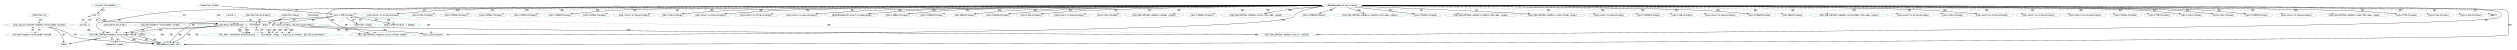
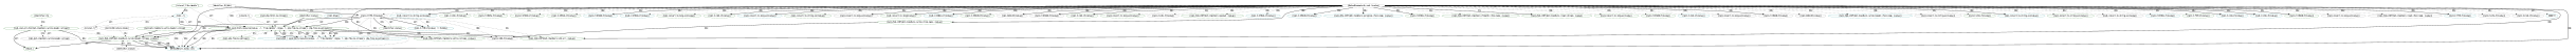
  digraph {
    fontname="Roboto Mono"
    node [color=darkgreen fontname="Roboto Mono"]
    edge [fontname="Roboto Mono" style=dashed]
    n1 [label="(Call,ZVAL_COPY(&ch->handlers->write_header->stream, zvalue))"]
    n2 [color=teal label="(MethodReturn,static int)"]
    n3 [color=gray40 label="(Identifier,zvalue)"]
    n4 [label="(Block,)"]
    n5 [label="(Call,zval_ptr_dtor(&ch->handlers->write_header->stream))"]
    n6 [color=gray40 label="(Call,&ch->handlers->write_header->stream)"]
    n7 [label="(Call,zend_fetch_resource(zvalue, -1, \"File-Handle\", &type, 1, php_file_le_stream(), php_file_le_pstream()))"]
+   n8 [label="(Call,php_file_le_pstream())"]
    n9 [color=teal label="(Call,what = zend_fetch_resource(zvalue, -1, \"File-Handle\", &type, 1, php_file_le_stream(), php_file_le_pstream()))"]
    n10 [label="(Call,ZVAL_COPY(&ch->handlers->write->stream, zvalue))"]
    n11 [color=gray40 label="(Call,Z_RES_P(zvalue))"]
    n12 [label="(Call,ZVAL_COPY(&ch->handlers->std_err, zvalue))"]
    n13 [color=gray40 label="(Call,Z_TYPE_P(zvalue))"]
    n14 [label="(Identifier,zvalue)"]
    n15 [color=teal label="(Call,Z_TYPE_P(zvalue) != IS_NULL)"]
    n16 [color=gray40 label="(MethodParameterIn,zval *zvalue)"]
    n17 [color=teal label="(Call,convert_to_string_ex(zvalue))"]
    n18 [label="(Call,Z_LVAL_P(zvalue))"]
    n19 [label="(Call,Z_STRVAL_P(zvalue))"]
    n20 [label="(Call,Z_STRVAL_P(zvalue))"]
    n21 [label="(Call,Z_STRVAL_P(zvalue))"]
    n22 [color=teal label="(Call,Z_STRLEN_P(zvalue))"]
    n23 [color=teal label="(Call,Z_STRVAL_P(zvalue))"]
    n24 [label="(Call,convert_to_long_ex(zvalue))"]
    n25 [label="(Call,Z_LVAL_P(zvalue))"]
    n26 [color=teal label="(Call,convert_to_long_ex(zvalue))"]
    n27 [label="(Call,convert_to_string_ex(zvalue))"]
    n28 [color=gray40 label="(Call,convert_to_long_ex(zvalue))"]
-   n29 [label="(MethodParameterIn,convert_to_long(zvalue))"]
+   n29 [label="(Call,convert_to_long(zvalue))"]
    n30 [color=teal label="(Call,Z_ISNULL_P(zvalue))"]
    n31 [label="(Call,Z_STRLEN_P(zvalue))"]
    n32 [color=gray40 label="(Call,HASH_OF(zvalue))"]
    n33 [color=gray40 label="(Call,Z_STRLEN_P(zvalue))"]
    n34 [label="(Call,Z_LVAL_P(zvalue))"]
    n35 [label="(Call,convert_to_long_ex(zvalue))"]
    n36 [color=gray40 label="(Call,Z_LVAL_P(zvalue))"]
    n37 [label="(Call,ZVAL_COPY(&ch->handlers->passwd, zvalue))"]
    n38 [color=teal label="(Call,Z_STRVAL_P(zvalue))"]
    n39 [label="(Call,ZVAL_COPY(&ch->handlers->write->func_name, zvalue))"]
    n40 [color=teal label="(Call,Z_STRLEN_P(zvalue))"]
    n41 [color=teal label="(Call,ZVAL_COPY(&ch->handlers->progress->func_name, zvalue))"]
    n42 [label="(Call,Z_STRVAL_P(zvalue))"]
    n43 [label="(Call,ZVAL_COPY(&ch->handlers->fnmatch->func_name, zvalue))"]
    n44 [label="(Call,ZVAL_COPY(&ch->handlers->read->stream, zvalue))"]
    n45 [label="(Call,convert_to_long_ex(zvalue))"]
    n46 [label="(Call,Z_STRLEN_P(zvalue))"]
    n47 [color=teal label="(Call,Z_LVAL_P(zvalue))"]
    n48 [color=gray40 label="(Call,convert_to_long_ex(zvalue))"]
    n49 [color=gray40 label="(Call,Z_STRLEN_P(zvalue))"]
    n50 [color=gray40 label="(Call,HASH_OF(zvalue))"]
    n51 [color=teal label="(Call,ZVAL_COPY(&ch->handlers->write_header->func_name, zvalue))"]
    n52 [color=gray40 label="(Call,convert_to_string_ex(zvalue))"]
    n53 [label="(Call,Z_LVAL_P(zvalue))"]
    n54 [color=teal label="(Call,convert_to_string_ex(zvalue))"]
    n55 [label="(Call,convert_to_string_ex(zvalue))"]
    n56 [color=gray40 label="(Call,convert_to_string_ex(zvalue))"]
    n57 [color=teal label="(Call,Z_STRVAL_P(zvalue))"]
    n58 [label="(Call,Z_TYPE_P(zvalue))"]
    n59 [color=teal label="(Call,Z_LVAL_P(zvalue))"]
    n60 [color=teal label="(Call,Z_LVAL_P(zvalue))"]
    n61 [label="(Call,Z_STRLEN_P(zvalue))"]
    n62 [color=gray40 label="(Call,convert_to_long_ex(zvalue))"]
    n63 [color=gray40 label="(Call,ZVAL_COPY(&ch->handlers->read->func_name, zvalue))"]
    n64 [color=teal label="(Call,Z_TYPE_P(zvalue))"]
    n65 [color=gray40 label="(Call,Z_LVAL_P(zvalue))"]
    n66 [color=gray40 label="(Call,Z_LVAL_P(zvalue))"]
    n67 [color=teal label=8000117]
    n68 [color=teal label="(Call,-1)"]
    n69 [color=gray40 label="(Literal,1)"]
    n70 [color=gray40 label="(ControlStructure,break;)"]
    n71 [color=gray40 label="(Literal,1)"]
    n72 [label="(Identifier,ch)"]
-   n73 [label="(Call,php_file_le_stream())"]
+   n73 [label="(Call,php_fetch_le_stream())"]
    n74 [label="(Call,&ch->handlers->write_header->stream)"]
    n75 [label="(Literal,\"File-Handle\")"]
    n76 [label="(Identifier,zvalue)"]
    n77 [color=teal label="(Call,&type)"]
    n78 [color=gray40 label="(Identifier,IS_NULL)"]
    n1 -> n2 [label="DDG: " style=bold]
    n1 -> n2 [label="DDG: " style=bold]
    n1 -> n2 [label="DDG: " style=bold]
    n1 -> n3 [label="CFG: "]
    n1 -> n4 [label="AST: " style=bold]
    n3 -> n1 [label="AST: "]
    n5 -> n1 [label="DDG: "]
    n5 -> n2 [label="DDG: " style=bold]
    n5 -> n4 [label="AST: " style=bold]
    n5 -> n6 [label="CFG: "]
    n6 -> n5 [label="AST: "]
    n7 -> n1 [label="DDG: "]
    n7 -> n2 [label="DDG: "]
    n7 -> n2 [label="DDG: "]
    n7 -> n2 [label="DDG: " style=bold]
    n7 -> n2 [label="DDG: " style=bold]
    n7 -> n2 [label="DDG: "]
+   n7 -> n8 [label="CFG: "]
    n7 -> n9 [label="AST: "]
    n7 -> n9 [label="DDG: " style=bold]
    n7 -> n9 [label="DDG: "]
    n7 -> n9 [label="DDG: "]
    n7 -> n9 [label="DDG: "]
    n7 -> n9 [label="DDG: " style=bold]
    n7 -> n9 [label="DDG: " style=bold]
    n7 -> n9 [label="DDG: " style=bold]
    n7 -> n10 [label="DDG: "]
    n7 -> n11 [label="DDG: " style=bold]
    n7 -> n12 [label="DDG: " style=bold]
+   n8 -> n7 [label="AST: "]
    n9 -> n7 [label="CFG: "]
    n13 -> n1 [label="DDG: " style=bold]
    n13 -> n2 [label="DDG: "]
    n13 -> n7 [label="DDG: " style=bold]
    n13 -> n10 [label="DDG: "]
    n13 -> n11 [label="DDG: "]
    n13 -> n12 [label="DDG: "]
    n13 -> n14 [label="CFG: " style=bold]
    n13 -> n15 [label="AST: " style=bold]
    n13 -> n15 [label="DDG: "]
    n14 -> n13 [label="AST: "]
    n16 -> n1 [label="DDG: " style=bold]
    n16 -> n2 [label="DDG: " style=bold]
    n16 -> n7 [label="DDG: "]
    n16 -> n10 [label="DDG: " style=bold]
-   n16 -> n11 [label="DDG: " style=bold]
+   n39 -> n11 [label="DDG: " style=bold]
    n16 -> n12 [label="DDG: " style=bold]
    n16 -> n13 [label="DDG: "]
    n16 -> n17 [label="DDG: " style=bold]
    n16 -> n18 [label="DDG: "]
    n16 -> n19 [label="DDG: "]
    n16 -> n20 [label="DDG: "]
    n16 -> n21 [label="DDG: "]
    n16 -> n22 [label="DDG: " style=bold]
    n16 -> n23 [label="DDG: "]
    n16 -> n24 [label="DDG: "]
    n16 -> n25 [label="DDG: " style=bold]
    n16 -> n26 [label="DDG: " style=bold]
    n16 -> n27 [label="DDG: "]
    n16 -> n28 [label="DDG: " style=bold]
    n16 -> n29 [label="DDG: " style=bold]
    n16 -> n30 [label="DDG: " style=bold]
    n16 -> n31 [label="DDG: "]
    n16 -> n32 [label="DDG: " style=bold]
    n16 -> n33 [label="DDG: " style=bold]
    n16 -> n34 [label="DDG: " style=bold]
    n16 -> n35 [label="DDG: "]
    n16 -> n36 [label="DDG: "]
    n16 -> n37 [label="DDG: "]
    n16 -> n38 [label="DDG: "]
    n16 -> n39 [label="DDG: " style=bold]
    n16 -> n40 [label="DDG: " style=bold]
    n16 -> n41 [label="DDG: " style=bold]
    n16 -> n42 [label="DDG: " style=bold]
    n16 -> n43 [label="DDG: "]
    n16 -> n44 [label="CFG: " style=bold]
    n16 -> n45 [label="DDG: "]
    n16 -> n46 [label="DDG: "]
    n16 -> n47 [label="DDG: "]
    n16 -> n48 [label="DDG: "]
    n16 -> n49 [label="DDG: " style=bold]
    n16 -> n50 [label="DDG: "]
    n16 -> n51 [label="DDG: "]
    n16 -> n52 [label="DDG: "]
    n16 -> n53 [label="DDG: "]
    n16 -> n54 [label="DDG: " style=bold]
    n16 -> n55 [label="DDG: "]
    n16 -> n56 [label="DDG: "]
    n16 -> n57 [label="DDG: "]
    n16 -> n58 [label="DDG: "]
    n16 -> n59 [label="DDG: " style=bold]
    n16 -> n60 [label="DDG: " style=bold]
    n16 -> n61 [label="DDG: " style=bold]
    n16 -> n62 [label="DDG: "]
    n16 -> n63 [label="DDG: "]
    n16 -> n64 [label="DDG: " style=bold]
    n16 -> n65 [label="DDG: "]
    n16 -> n66 [label="DDG: "]
    n16 -> n67 [label="AST: "]
    n68 -> n7 [label="AST: "]
    n68 -> n7 [label="DDG: " style=bold]
    n68 -> n69 [label="CFG: "]
    n69 -> n68 [label="AST: "]
    n70 -> n1 [label="CFG: "]
    n71 -> n7 [label="AST: "]
    n72 -> n5 [label="CFG: "]
    n73 -> n7 [label="AST: "]
    n74 -> n1 [label="AST: " style=bold]
    n75 -> n7 [label="AST: "]
    n75 -> n68 [label="CFG: " style=bold]
    n76 -> n7 [label="AST: " style=bold]
    n77 -> n7 [label="AST: "]
    n78 -> n13 [label="CFG: " style=bold]
  }
